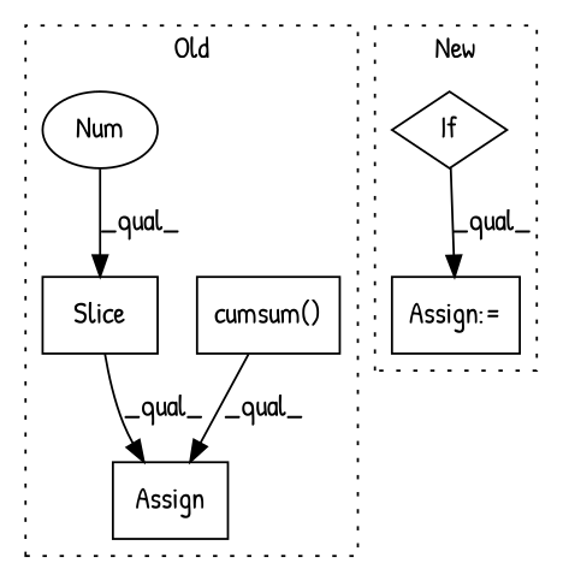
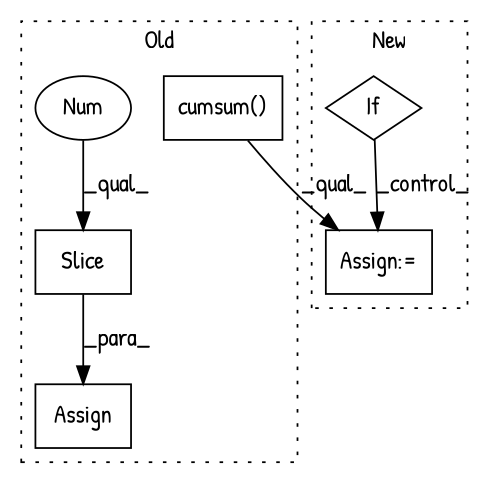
  digraph {
    fontname="Patrick Hand"
    node [fontname="Patrick Hand" l=3 shape=box]
    edge [fontname="Patrick Hand"]
    n1 [a=75 l="10,1" label="cumsum()" s="633,647"]
    n2 [a=63 l="43,0" label=Assign s="632,0"]
    n3 [a=80 label=Slice s=671]
    n4 [a=76 l=2 label=Num s=672 shape=ellipse]
    n5 [a=96 label=If s=669 shape=diamond]
    n6 [a=68 label="Assign:=" s=807]
    subgraph cluster_1 {
      label=Old
      style=dotted
      n1
      n2
      n3
      n4
    }
    subgraph cluster_2 {
      label=New
      style=dotted
      n5
      n6
    }
-   n1 -> n2 [label=_qual_]
-   n3 -> n2 [label=_qual_]
+   n1 -> n6 [label=_qual_]
+   n3 -> n2 [label=_para_]
    n4 -> n3 [label=_qual_]
-   n5 -> n6 [label=_qual_]
+   n5 -> n6 [label=_control_]
  }
